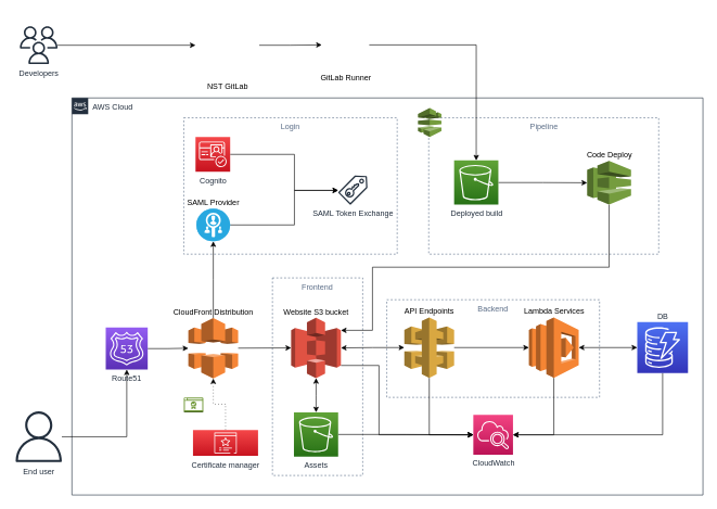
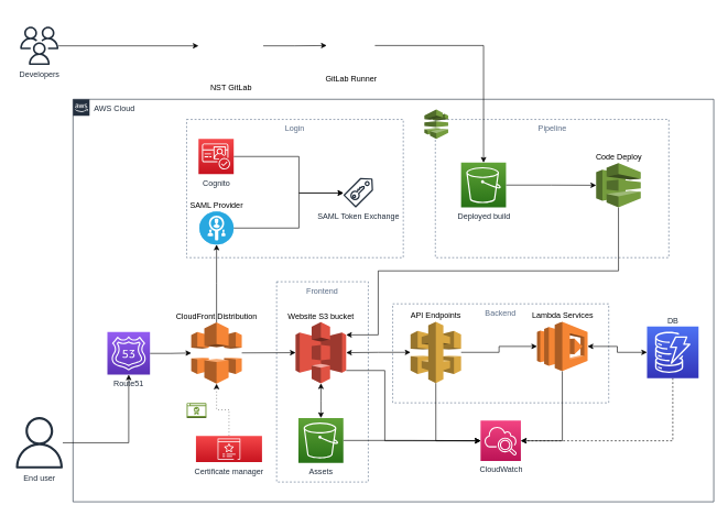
  <mxCell id="0" />
  <mxCell id="1" parent="0" />
  <mxCell id="2" value="Backend" style="fillColor=none;strokeColor=#5A6C86;dashed=1;verticalAlign=top;fontStyle=0;fontColor=#5A6C86;whiteSpace=wrap;html=1;" parent="1" vertex="1"><mxGeometry x="594" y="460" width="327" height="150" as="geometry" /></mxCell>
  <mxCell id="3" value="Pipeline" style="fillColor=none;strokeColor=#5A6C86;dashed=1;verticalAlign=top;fontStyle=0;fontColor=#5A6C86;whiteSpace=wrap;html=1;" parent="1" vertex="1"><mxGeometry x="658.5" y="180.5" width="353.5" height="209.5" as="geometry" /></mxCell>
  <mxCell id="4" value="Login" style="fillColor=none;strokeColor=#5A6C86;dashed=1;verticalAlign=top;fontStyle=0;fontColor=#5A6C86;whiteSpace=wrap;html=1;" parent="1" vertex="1"><mxGeometry x="282" y="180.5" width="328" height="209.5" as="geometry" /></mxCell>
  <mxCell id="5" value="Frontend" style="fillColor=none;strokeColor=#5A6C86;dashed=1;verticalAlign=top;fontStyle=0;fontColor=#5A6C86;whiteSpace=wrap;html=1;" parent="1" vertex="1"><mxGeometry x="418.25" y="426.5" width="138.75" height="303.5" as="geometry" /></mxCell>
  <mxCell id="6" value="AWS Cloud" style="points=[[0,0],[0.25,0],[0.5,0],[0.75,0],[1,0],[1,0.25],[1,0.5],[1,0.75],[1,1],[0.75,1],[0.5,1],[0.25,1],[0,1],[0,0.75],[0,0.5],[0,0.25]];outlineConnect=0;gradientColor=none;html=1;whiteSpace=wrap;fontSize=12;fontStyle=0;container=0;pointerEvents=0;collapsible=0;recursiveResize=0;shape=mxgraph.aws4.group;grIcon=mxgraph.aws4.group_aws_cloud_alt;strokeColor=#232F3E;fillColor=none;verticalAlign=top;align=left;spacingLeft=30;fontColor=#232F3E;dashed=0;" parent="1" vertex="1"><mxGeometry x="110" y="150" width="970" height="610" as="geometry" /></mxCell>
  <mxCell id="7" style="edgeStyle=orthogonalEdgeStyle;rounded=0;orthogonalLoop=1;jettySize=auto;html=1;" parent="1" source="8" target="20" edge="1"><mxGeometry relative="1" as="geometry" /></mxCell>
  <mxCell id="8" value="CloudFront Distribution" style="outlineConnect=0;dashed=0;verticalLabelPosition=top;verticalAlign=bottom;align=center;html=1;shape=mxgraph.aws3.cloudfront;fillColor=#F58536;gradientColor=none;labelPosition=center;" parent="1" vertex="1"><mxGeometry x="289" y="488" width="76.5" height="93" as="geometry" /></mxCell>
  <mxCell id="9" style="edgeStyle=orthogonalEdgeStyle;rounded=0;orthogonalLoop=1;jettySize=auto;html=1;exitX=0.5;exitY=0;exitDx=0;exitDy=0;exitPerimeter=0;dashed=1;dashPattern=1 4;" parent="1" source="46" target="8" edge="1"><mxGeometry relative="1" as="geometry" /></mxCell>
  <mxCell id="10" value="" style="outlineConnect=0;dashed=0;verticalLabelPosition=bottom;verticalAlign=top;align=center;html=1;shape=mxgraph.aws3.certificate_manager_2;fillColor=#759C3E;gradientColor=none;" parent="1" vertex="1"><mxGeometry x="282" y="610" width="30" height="23" as="geometry" /></mxCell>
  <mxCell id="11" value="" style="endArrow=classic;html=1;rounded=0;entryX=0;entryY=0.5;entryDx=0;entryDy=0;entryPerimeter=0;" parent="1" source="8" target="13" edge="1"><mxGeometry width="50" height="50" relative="1" as="geometry"><mxPoint x="619" y="444" as="sourcePoint" /><mxPoint x="669" y="394" as="targetPoint" /><Array as="points" /></mxGeometry></mxCell>
  <mxCell id="12" style="edgeStyle=orthogonalEdgeStyle;rounded=0;orthogonalLoop=1;jettySize=auto;html=1;entryX=0;entryY=0.5;entryDx=0;entryDy=0;entryPerimeter=0;exitX=1;exitY=0.79;exitDx=0;exitDy=0;exitPerimeter=0;" edge="1" parent="1" source="13" target="47"><mxGeometry relative="1" as="geometry"><Array as="points"><mxPoint x="582" y="561" /><mxPoint x="582" y="668" /></Array></mxGeometry></mxCell>
  <mxCell id="13" value="Website S3 bucket" style="outlineConnect=0;dashed=0;verticalLabelPosition=top;verticalAlign=bottom;align=center;html=1;shape=mxgraph.aws3.s3;fillColor=#E05243;gradientColor=none;labelPosition=center;" parent="1" vertex="1"><mxGeometry x="447" y="487.5" width="76.5" height="93" as="geometry" /></mxCell>
  <mxCell id="14" style="edgeStyle=orthogonalEdgeStyle;rounded=0;orthogonalLoop=1;jettySize=auto;html=1;startArrow=classic;startFill=1;" parent="1" source="28" target="13" edge="1"><mxGeometry relative="1" as="geometry" /></mxCell>
  <mxCell id="15" style="edgeStyle=orthogonalEdgeStyle;rounded=0;orthogonalLoop=1;jettySize=auto;html=1;startArrow=classic;startFill=1;" parent="1" source="22" target="13" edge="1"><mxGeometry relative="1" as="geometry"><mxPoint x="609" y="483" as="sourcePoint" /></mxGeometry></mxCell>
  <mxCell id="16" style="edgeStyle=orthogonalEdgeStyle;rounded=0;orthogonalLoop=1;jettySize=auto;html=1;" parent="1" source="17" target="18" edge="1"><mxGeometry relative="1" as="geometry"><mxPoint x="512" y="298" as="targetPoint" /><Array as="points"><mxPoint x="452" y="237" /><mxPoint x="452" y="292" /></Array></mxGeometry></mxCell>
  <mxCell id="17" value="Cognito" style="sketch=0;points=[[0,0,0],[0.25,0,0],[0.5,0,0],[0.75,0,0],[1,0,0],[0,1,0],[0.25,1,0],[0.5,1,0],[0.75,1,0],[1,1,0],[0,0.25,0],[0,0.5,0],[0,0.75,0],[1,0.25,0],[1,0.5,0],[1,0.75,0]];outlineConnect=0;fontColor=#232F3E;gradientColor=#F54749;gradientDirection=north;fillColor=#C7131F;strokeColor=#ffffff;dashed=0;verticalLabelPosition=bottom;verticalAlign=top;align=center;html=1;fontSize=12;fontStyle=0;aspect=fixed;shape=mxgraph.aws4.resourceIcon;resIcon=mxgraph.aws4.cognito;" parent="1" vertex="1"><mxGeometry x="300" y="210" width="53.25" height="53.25" as="geometry" /></mxCell>
  <mxCell id="18" value="SAML Token Exchange" style="sketch=0;outlineConnect=0;fontColor=#232F3E;gradientColor=none;fillColor=#232F3D;strokeColor=none;dashed=0;verticalLabelPosition=bottom;verticalAlign=top;align=center;html=1;fontSize=12;fontStyle=0;aspect=fixed;pointerEvents=1;shape=mxgraph.aws4.saml_token;" parent="1" vertex="1"><mxGeometry x="519.25" y="269" width="45" height="45" as="geometry" /></mxCell>
  <mxCell id="19" style="edgeStyle=orthogonalEdgeStyle;rounded=0;orthogonalLoop=1;jettySize=auto;html=1;exitX=1;exitY=0.5;exitDx=0;exitDy=0;exitPerimeter=0;" parent="1" source="20" target="18" edge="1"><mxGeometry relative="1" as="geometry"><Array as="points"><mxPoint x="452" y="345" /><mxPoint x="452" y="292" /></Array></mxGeometry></mxCell>
  <mxCell id="20" value="SAML Provider" style="fillColor=#28A8E0;verticalLabelPosition=top;sketch=0;html=1;strokeColor=#ffffff;verticalAlign=bottom;align=center;points=[[0.145,0.145,0],[0.5,0,0],[0.855,0.145,0],[1,0.5,0],[0.855,0.855,0],[0.5,1,0],[0.145,0.855,0],[0,0.5,0]];pointerEvents=1;shape=mxgraph.cisco_safe.compositeIcon;bgIcon=ellipse;resIcon=mxgraph.cisco_safe.capability.identity_authorization_alt;labelPosition=center;" parent="1" vertex="1"><mxGeometry x="301.25" y="320" width="52" height="50.25" as="geometry" /></mxCell>
  <mxCell id="21" style="edgeStyle=orthogonalEdgeStyle;rounded=0;orthogonalLoop=1;jettySize=auto;html=1;entryX=0;entryY=0.5;entryDx=0;entryDy=0;entryPerimeter=0;" edge="1" parent="1" source="22" target="47"><mxGeometry relative="1" as="geometry" /></mxCell>
  <mxCell id="22" value="Assets" style="sketch=0;points=[[0,0,0],[0.25,0,0],[0.5,0,0],[0.75,0,0],[1,0,0],[0,1,0],[0.25,1,0],[0.5,1,0],[0.75,1,0],[1,1,0],[0,0.25,0],[0,0.5,0],[0,0.75,0],[1,0.25,0],[1,0.5,0],[1,0.75,0]];outlineConnect=0;fontColor=#232F3E;gradientColor=#60A337;gradientDirection=north;fillColor=#277116;strokeColor=#ffffff;dashed=0;verticalLabelPosition=bottom;verticalAlign=top;align=center;html=1;fontSize=12;fontStyle=0;aspect=fixed;shape=mxgraph.aws4.resourceIcon;resIcon=mxgraph.aws4.s3;labelPosition=center;" parent="1" vertex="1"><mxGeometry x="451.25" y="633" width="68" height="68" as="geometry" /></mxCell>
  <mxCell id="23" style="edgeStyle=orthogonalEdgeStyle;rounded=0;orthogonalLoop=1;jettySize=auto;html=1;" parent="1" source="28" target="30" edge="1"><mxGeometry relative="1" as="geometry"><mxPoint x="803.5" y="513.5" as="targetPoint" /></mxGeometry></mxCell>
  <mxCell id="24" style="edgeStyle=orthogonalEdgeStyle;rounded=0;orthogonalLoop=1;jettySize=auto;html=1;startArrow=classic;startFill=1;" parent="1" source="30" target="26" edge="1"><mxGeometry relative="1" as="geometry"><mxPoint x="838" y="477.5" as="sourcePoint" /><mxPoint x="917" y="578.5" as="targetPoint" /></mxGeometry></mxCell>
- <mxCell id="25" style="edgeStyle=orthogonalEdgeStyle;rounded=0;orthogonalLoop=1;jettySize=auto;html=1;entryX=1;entryY=0.5;entryDx=0;entryDy=0;entryPerimeter=0;exitX=0.5;exitY=1;exitDx=0;exitDy=0;exitPerimeter=0;" edge="1" parent="1" source="26" target="47"><mxGeometry relative="1" as="geometry" /></mxCell>
+ <mxCell id="25" style="edgeStyle=orthogonalEdgeStyle;rounded=0;orthogonalLoop=1;jettySize=auto;html=1;entryX=1;entryY=0.5;entryDx=0;entryDy=0;entryPerimeter=0;exitX=0.5;exitY=1;exitDx=0;exitDy=0;exitPerimeter=0;dashed=1;" edge="1" parent="1" source="26" target="47"><mxGeometry relative="1" as="geometry" /></mxCell>
  <mxCell id="26" value="DB" style="sketch=0;points=[[0,0,0],[0.25,0,0],[0.5,0,0],[0.75,0,0],[1,0,0],[0,1,0],[0.25,1,0],[0.5,1,0],[0.75,1,0],[1,1,0],[0,0.25,0],[0,0.5,0],[0,0.75,0],[1,0.25,0],[1,0.5,0],[1,0.75,0]];outlineConnect=0;fontColor=#232F3E;gradientColor=#4D72F3;gradientDirection=north;fillColor=#3334B9;strokeColor=#ffffff;dashed=0;verticalLabelPosition=top;verticalAlign=bottom;align=center;html=1;fontSize=12;fontStyle=0;aspect=fixed;shape=mxgraph.aws4.resourceIcon;resIcon=mxgraph.aws4.dynamodb;labelPosition=center;" parent="1" vertex="1"><mxGeometry x="979" y="494.5" width="78" height="78" as="geometry" /></mxCell>
  <mxCell id="27" style="edgeStyle=orthogonalEdgeStyle;rounded=0;orthogonalLoop=1;jettySize=auto;html=1;entryX=0;entryY=0.5;entryDx=0;entryDy=0;entryPerimeter=0;exitX=0.5;exitY=1;exitDx=0;exitDy=0;exitPerimeter=0;" edge="1" parent="1" source="28" target="47"><mxGeometry relative="1" as="geometry"><mxPoint x="760" y="620" as="targetPoint" /></mxGeometry></mxCell>
  <mxCell id="28" value="API Endpoints" style="outlineConnect=0;dashed=0;verticalLabelPosition=top;verticalAlign=bottom;align=center;html=1;shape=mxgraph.aws3.api_gateway;fillColor=#D9A741;gradientColor=none;labelPosition=center;" parent="1" vertex="1"><mxGeometry x="621" y="487" width="76.5" height="93" as="geometry" /></mxCell>
  <mxCell id="29" style="edgeStyle=orthogonalEdgeStyle;rounded=0;orthogonalLoop=1;jettySize=auto;html=1;entryX=1;entryY=0.5;entryDx=0;entryDy=0;entryPerimeter=0;exitX=0.5;exitY=1;exitDx=0;exitDy=0;exitPerimeter=0;" edge="1" parent="1" source="30" target="47"><mxGeometry relative="1" as="geometry" /></mxCell>
- <mxCell id="30" value="Lambda Services" style="outlineConnect=0;dashed=0;verticalLabelPosition=top;verticalAlign=bottom;align=center;html=1;shape=mxgraph.aws3.lambda;fillColor=#F58534;gradientColor=none;labelPosition=center;" parent="1" vertex="1"><mxGeometry x="812.5" y="487" width="76.5" height="93" as="geometry" /></mxCell>
+ <mxCell id="30" value="Lambda Services" style="outlineConnect=0;dashed=0;verticalLabelPosition=top;verticalAlign=bottom;align=center;html=1;shape=mxgraph.aws3.lambda;fillColor=#F58534;gradientColor=none;labelPosition=center;" parent="1" vertex="1"><mxGeometry x="812.5" y="487" width="76.5" height="75" as="geometry" /></mxCell>
  <mxCell id="31" value="Developers" style="sketch=0;outlineConnect=0;fontColor=#232F3E;gradientColor=none;fillColor=#232F3D;strokeColor=none;dashed=0;verticalLabelPosition=bottom;verticalAlign=top;align=center;html=1;fontSize=12;fontStyle=0;aspect=fixed;pointerEvents=1;shape=mxgraph.aws4.users;" parent="1" vertex="1"><mxGeometry x="30" y="40" width="58" height="58" as="geometry" /></mxCell>
  <mxCell id="32" style="edgeStyle=orthogonalEdgeStyle;rounded=0;orthogonalLoop=1;jettySize=auto;html=1;" edge="1" parent="1" source="33" target="45"><mxGeometry relative="1" as="geometry" /></mxCell>
  <mxCell id="33" value="End user" style="sketch=0;outlineConnect=0;fontColor=#232F3E;gradientColor=none;fillColor=#232F3D;strokeColor=none;dashed=0;verticalLabelPosition=bottom;verticalAlign=top;align=center;html=1;fontSize=12;fontStyle=0;aspect=fixed;pointerEvents=1;shape=mxgraph.aws4.user;" parent="1" vertex="1"><mxGeometry x="20" y="631.5" width="78" height="78" as="geometry" /></mxCell>
  <mxCell id="34" style="edgeStyle=orthogonalEdgeStyle;rounded=0;orthogonalLoop=1;jettySize=auto;html=1;entryX=1;entryY=0.21;entryDx=0;entryDy=0;entryPerimeter=0;exitX=0.5;exitY=1;exitDx=0;exitDy=0;exitPerimeter=0;" parent="1" source="36" target="13" edge="1"><mxGeometry relative="1" as="geometry"><Array as="points"><mxPoint x="936" y="410" /><mxPoint x="572" y="410" /><mxPoint x="572" y="507" /></Array></mxGeometry></mxCell>
  <mxCell id="35" style="edgeStyle=orthogonalEdgeStyle;rounded=0;orthogonalLoop=1;jettySize=auto;html=1;" parent="1" source="31" target="41" edge="1"><mxGeometry relative="1" as="geometry"><mxPoint x="120" y="115" as="sourcePoint" /><mxPoint x="312" y="140" as="targetPoint" /></mxGeometry></mxCell>
  <mxCell id="36" value="Code Deploy" style="outlineConnect=0;dashed=0;verticalLabelPosition=top;verticalAlign=bottom;align=center;html=1;shape=mxgraph.aws3.codedeploy;fillColor=#759C3E;gradientColor=none;labelPosition=center;" parent="1" vertex="1"><mxGeometry x="902" y="246.5" width="67.5" height="67.5" as="geometry" /></mxCell>
  <mxCell id="37" value="" style="outlineConnect=0;dashed=0;verticalLabelPosition=bottom;verticalAlign=top;align=center;html=1;shape=mxgraph.aws3.codepipeline;fillColor=#759C3E;gradientColor=none;" parent="1" vertex="1"><mxGeometry x="642" y="165.5" width="36" height="44.5" as="geometry" /></mxCell>
  <mxCell id="38" style="edgeStyle=orthogonalEdgeStyle;rounded=0;orthogonalLoop=1;jettySize=auto;html=1;" edge="1" parent="1" source="39" target="36"><mxGeometry relative="1" as="geometry" /></mxCell>
  <mxCell id="39" value="Deployed build" style="sketch=0;points=[[0,0,0],[0.25,0,0],[0.5,0,0],[0.75,0,0],[1,0,0],[0,1,0],[0.25,1,0],[0.5,1,0],[0.75,1,0],[1,1,0],[0,0.25,0],[0,0.5,0],[0,0.75,0],[1,0.25,0],[1,0.5,0],[1,0.75,0]];outlineConnect=0;fontColor=#232F3E;gradientColor=#60A337;gradientDirection=north;fillColor=#277116;strokeColor=#ffffff;dashed=0;verticalLabelPosition=bottom;verticalAlign=top;align=center;html=1;fontSize=12;fontStyle=0;aspect=fixed;shape=mxgraph.aws4.resourceIcon;resIcon=mxgraph.aws4.s3;labelPosition=center;" parent="1" vertex="1"><mxGeometry x="697.5" y="246" width="68" height="68" as="geometry" /></mxCell>
  <mxCell id="40" style="edgeStyle=orthogonalEdgeStyle;rounded=0;orthogonalLoop=1;jettySize=auto;html=1;" parent="1" source="41" target="43" edge="1"><mxGeometry relative="1" as="geometry" /></mxCell>
  <mxCell id="41" value="NST GitLab" style="shape=image;html=1;verticalAlign=top;verticalLabelPosition=bottom;labelBackgroundColor=#ffffff;imageAspect=0;aspect=fixed;image=https://cdn4.iconfinder.com/data/icons/socialcones/508/Gitlab-128.png" parent="1" vertex="1"><mxGeometry x="300" y="20" width="98" height="98" as="geometry" /></mxCell>
  <mxCell id="42" style="edgeStyle=orthogonalEdgeStyle;rounded=0;orthogonalLoop=1;jettySize=auto;html=1;" parent="1" source="43" target="39" edge="1"><mxGeometry relative="1" as="geometry" /></mxCell>
  <mxCell id="43" value="GitLab Runner" style="shape=image;html=1;verticalAlign=top;verticalLabelPosition=bottom;labelBackgroundColor=#ffffff;imageAspect=0;aspect=fixed;image=https://cdn0.iconfinder.com/data/icons/phosphor-fill-vol-3/256/gitlab-logo-simple-fill-128.png" parent="1" vertex="1"><mxGeometry x="494" y="32" width="73" height="73" as="geometry" /></mxCell>
  <mxCell id="44" style="edgeStyle=orthogonalEdgeStyle;rounded=0;orthogonalLoop=1;jettySize=auto;html=1;" edge="1" parent="1" source="45" target="8"><mxGeometry relative="1" as="geometry" /></mxCell>
  <mxCell id="45" value="Route51" style="sketch=0;points=[[0,0,0],[0.25,0,0],[0.5,0,0],[0.75,0,0],[1,0,0],[0,1,0],[0.25,1,0],[0.5,1,0],[0.75,1,0],[1,1,0],[0,0.25,0],[0,0.5,0],[0,0.75,0],[1,0.25,0],[1,0.5,0],[1,0.75,0]];outlineConnect=0;fontColor=#232F3E;gradientColor=#945DF2;gradientDirection=north;fillColor=#5A30B5;strokeColor=#ffffff;dashed=0;verticalLabelPosition=bottom;verticalAlign=top;align=center;html=1;fontSize=12;fontStyle=0;aspect=fixed;shape=mxgraph.aws4.resourceIcon;resIcon=mxgraph.aws4.route_53;" vertex="1" parent="1"><mxGeometry x="162" y="502.75" width="64.5" height="64.5" as="geometry" /></mxCell>
  <mxCell id="46" value="Certificate manager" style="sketch=0;points=[[0,0,0],[0.25,0,0],[0.5,0,0],[0.75,0,0],[1,0,0],[0,1,0],[0.25,1,0],[0.5,1,0],[0.75,1,0],[1,1,0],[0,0.25,0],[0,0.5,0],[0,0.75,0],[1,0.25,0],[1,0.5,0],[1,0.75,0]];outlineConnect=0;fontColor=#232F3E;gradientColor=#F54749;gradientDirection=north;fillColor=#C7131F;strokeColor=#ffffff;dashed=0;verticalLabelPosition=bottom;verticalAlign=top;align=center;html=1;fontSize=12;fontStyle=0;aspect=fixed;shape=mxgraph.aws4.resourceIcon;resIcon=mxgraph.aws4.certificate_manager_3;" vertex="1" parent="1"><mxGeometry x="296.12" y="660" width="100" height="40" as="geometry" /></mxCell>
  <mxCell id="47" value="CloudWatch" style="sketch=0;points=[[0,0,0],[0.25,0,0],[0.5,0,0],[0.75,0,0],[1,0,0],[0,1,0],[0.25,1,0],[0.5,1,0],[0.75,1,0],[1,1,0],[0,0.25,0],[0,0.5,0],[0,0.75,0],[1,0.25,0],[1,0.5,0],[1,0.75,0]];points=[[0,0,0],[0.25,0,0],[0.5,0,0],[0.75,0,0],[1,0,0],[0,1,0],[0.25,1,0],[0.5,1,0],[0.75,1,0],[1,1,0],[0,0.25,0],[0,0.5,0],[0,0.75,0],[1,0.25,0],[1,0.5,0],[1,0.75,0]];outlineConnect=0;fontColor=#232F3E;gradientColor=#F34482;gradientDirection=north;fillColor=#BC1356;strokeColor=#ffffff;dashed=0;verticalLabelPosition=bottom;verticalAlign=top;align=center;html=1;fontSize=12;fontStyle=0;aspect=fixed;shape=mxgraph.aws4.resourceIcon;resIcon=mxgraph.aws4.cloudwatch_2;" vertex="1" parent="1"><mxGeometry x="727" y="637" width="61" height="61" as="geometry" /></mxCell>
